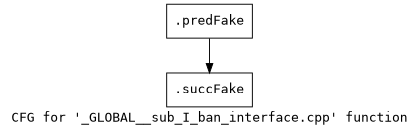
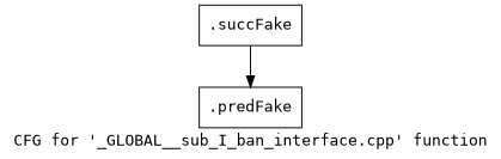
  digraph {
    label="CFG for '_GLOBAL__sub_I_ban_interface.cpp' function"
    fontname="DejaVu Sans Mono"
    node [shape=record fontname="DejaVu Sans Mono"]
    n1 [filename="../../../../../src/ban_interface.cpp" label="{.predFake}" linenumber=0]
    n2 [label="{.succFake}"]
-   n1 -> n2 [callList="__cxx_global_var_init.1.6:0; __cxx_global_var_init.2.7:0; __cxx_global_var_init.3.8:0; __cxx_global_var_init.4.9:0" execusionnum=0 filename="../../../../../src/ban_interface.cpp" fontname="DejaVu Sans Mono"]
+   n2 -> n1 [callList="__cxx_global_var_init.1.6:0; __cxx_global_var_init.2.7:0; __cxx_global_var_init.3.8:0; __cxx_global_var_init.4.9:0" execusionnum=0 filename="../../../../../src/ban_interface.cpp" fontname="DejaVu Sans Mono"]
  }
